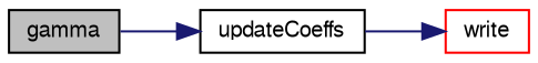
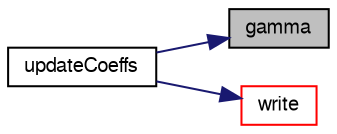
  digraph {
    rankdir=LR
    node [color=black fontname=FreeSans fontsize=10 shape=record]
    edge [color=midnightblue fontname=FreeSans fontsize=10 labelfontname=FreeSans labelfontsize=10 style=solid]
    n1 [fillcolor=grey75 fontcolor=black height=0.2 label=gamma style=filled width=0.4]
    n2 [height=0.2 label=updateCoeffs width=0.4]
    n3 [color=red height=0.2 label=write width=0.4]
-   n1 -> n2
+   n2 -> n1
    n2 -> n3
  }
